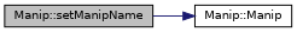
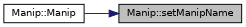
  digraph {
    rankdir=RL
    node [color=black fontname=Helvetica fontsize=10 shape=record style=filled]
    n1 [fillcolor=grey75 fontcolor=black height=0.2 label="Manip::setManipName" width=0.4]
    n2 [fillcolor=white height=0.2 label="Manip::Manip" width=0.4]
-   n2 -> n1 [color=midnightblue dir=back fontname=Helvetica fontsize=10 labelfontname=Helvetica labelfontsize=10 style=solid]
+   n1 -> n2 [color=midnightblue dir=back fontname=Helvetica fontsize=10 labelfontname=Helvetica labelfontsize=10 style=solid]
  }
